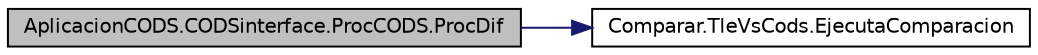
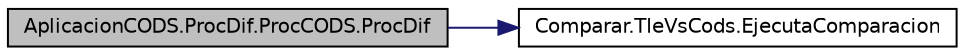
  digraph {
    rankdir=LR
    node [color=black fontname=Helvetica fontsize=10 shape=record style=filled]
-   n1 [fillcolor=grey75 fontcolor=black height=0.2 label="AplicacionCODS.CODSinterface.ProcCODS.ProcDif" width=0.4]
+   n1 [fillcolor=grey75 fontcolor=black height=0.2 label="AplicacionCODS.ProcDif.ProcCODS.ProcDif" width=0.4]
    n2 [fillcolor=white height=0.2 label="Comparar.TleVsCods.EjecutaComparacion" width=0.4]
    n1 -> n2 [color=midnightblue fontname=Helvetica fontsize=10 labelfontname=Helvetica labelfontsize=10 style=solid]
  }
